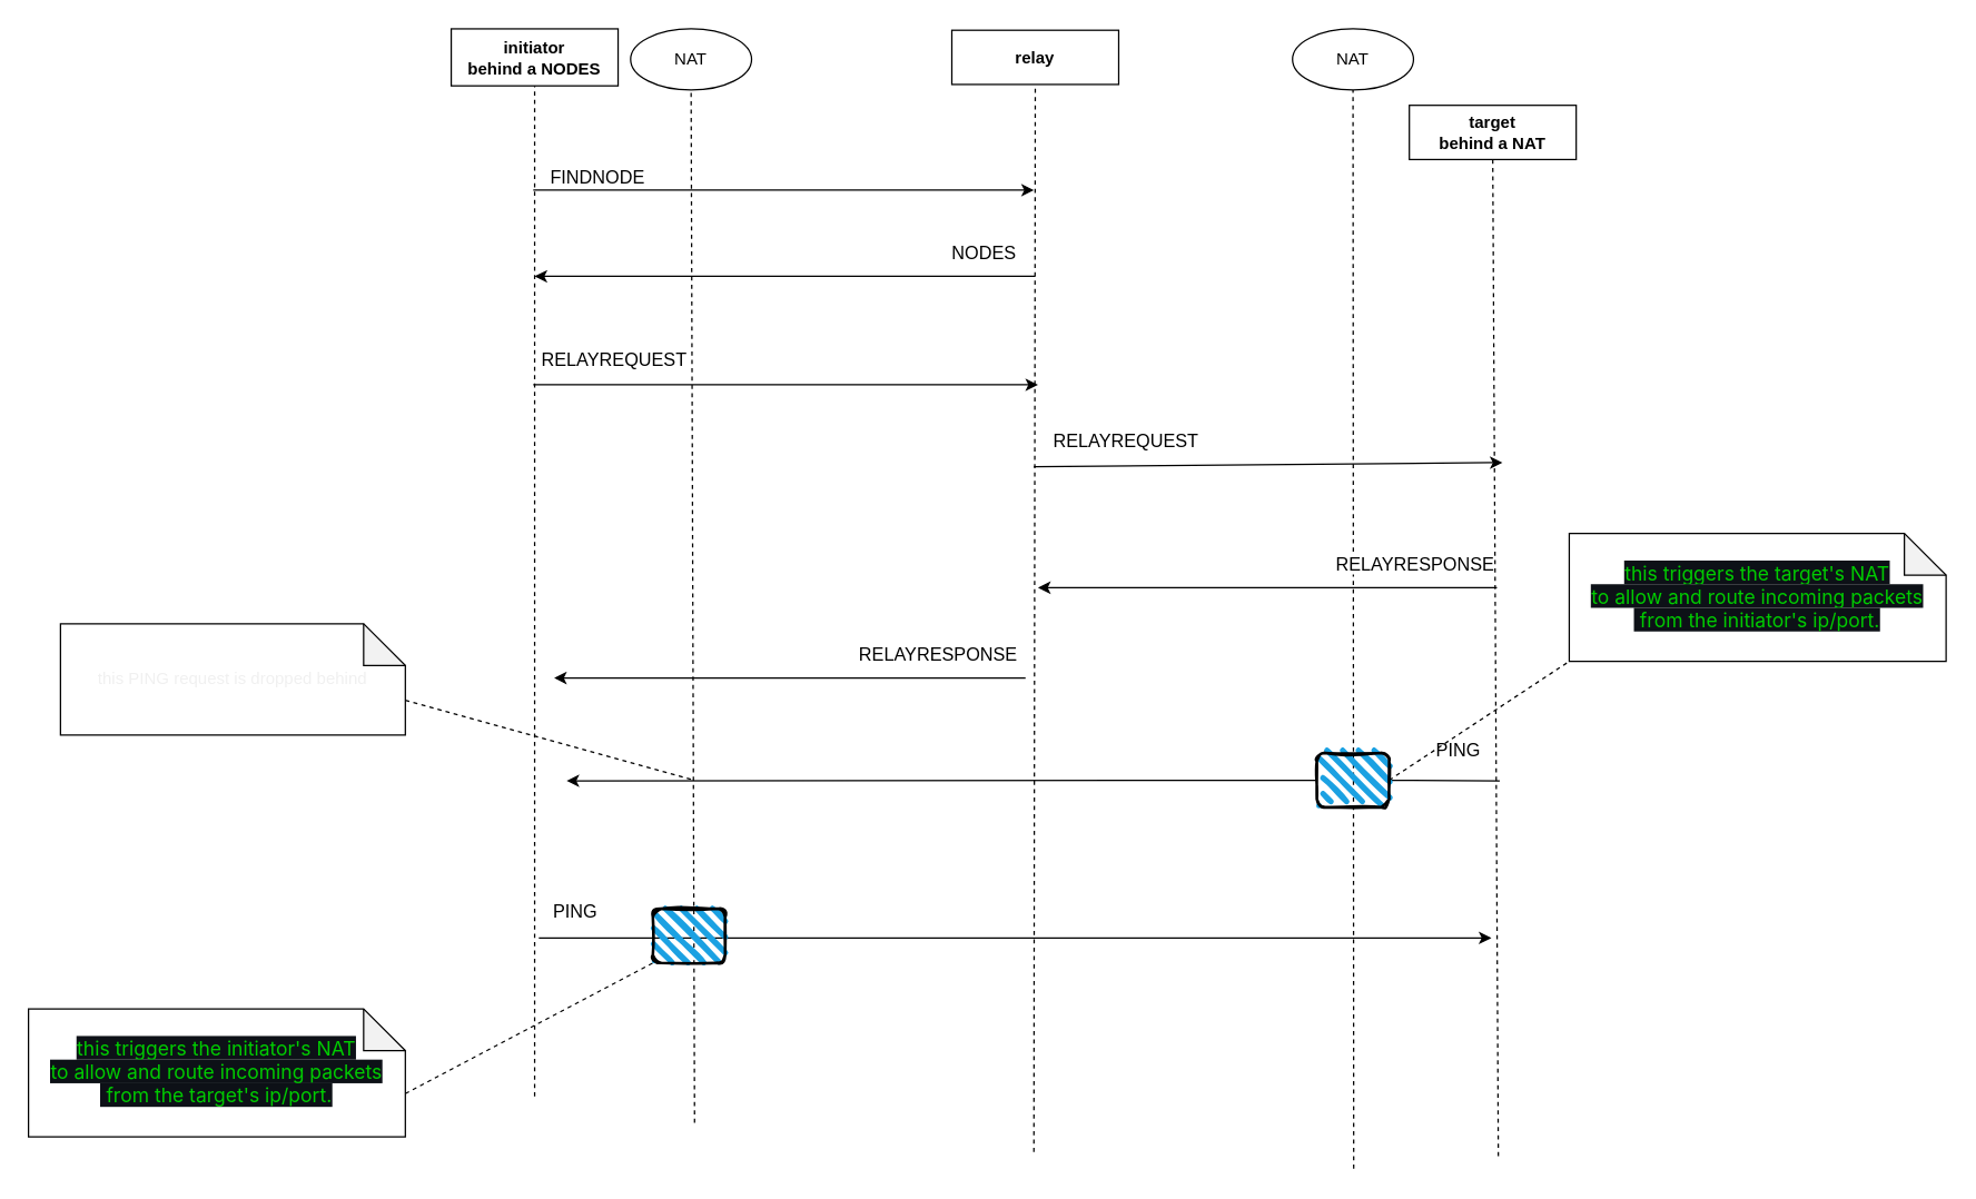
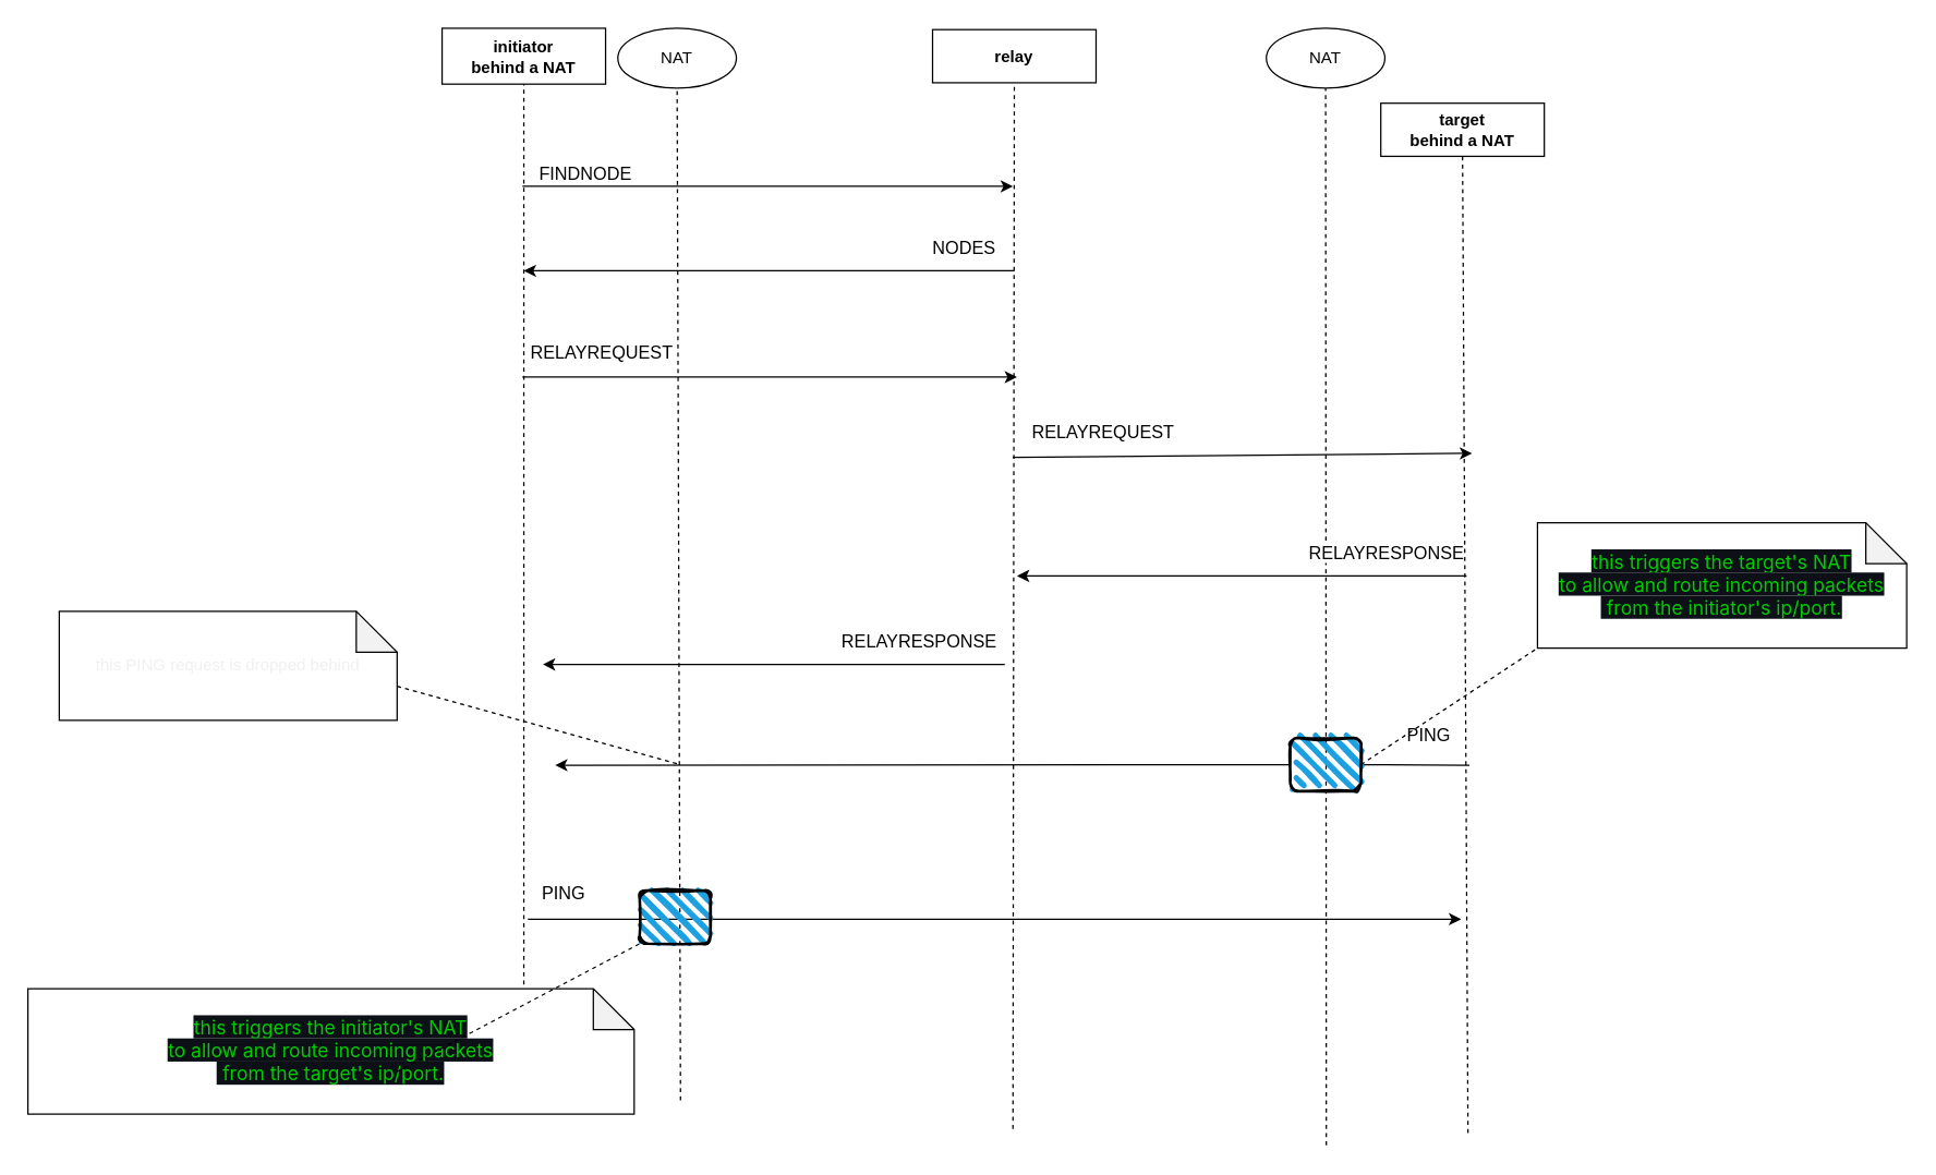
  <mxCell id="0" />
  <mxCell id="1" parent="0" />
- <mxCell id="2" value="initiator&lt;br&gt;behind a NODES" style="rounded=0;whiteSpace=wrap;html=1;fontStyle=1" vertex="1" parent="1"><mxGeometry y="20" width="120" height="41" as="geometry" x="324" /></mxCell>
+ <mxCell id="2" value="initiator&lt;br&gt;behind a NAT" style="rounded=0;whiteSpace=wrap;html=1;fontStyle=1" vertex="1" parent="1"><mxGeometry y="20" width="120" height="41" as="geometry" x="324" /></mxCell>
  <mxCell id="3" value="relay" style="rounded=0;whiteSpace=wrap;html=1;fontStyle=1" vertex="1" parent="1"><mxGeometry x="684" y="21" width="120" height="39" as="geometry" /></mxCell>
  <mxCell id="4" value="" style="endArrow=none;dashed=1;html=1;fontSize=12;entryX=0.5;entryY=1;entryDx=0;entryDy=0;" edge="1" parent="1" target="2"><mxGeometry width="50" height="50" relative="1" as="geometry"><mxPoint x="384" y="788" as="sourcePoint" /><mxPoint x="404" y="130" as="targetPoint" /></mxGeometry></mxCell>
  <mxCell id="5" value="" style="endArrow=none;dashed=1;html=1;fontSize=12;entryX=0.5;entryY=1;entryDx=0;entryDy=0;" edge="1" parent="1" target="3"><mxGeometry width="50" height="50" relative="1" as="geometry"><mxPoint x="743" y="828" as="sourcePoint" /><mxPoint x="394" y="71" as="targetPoint" /></mxGeometry></mxCell>
  <mxCell id="6" value="" style="endArrow=classic;html=1;" edge="1" parent="1"><mxGeometry width="50" height="50" relative="1" as="geometry"><mxPoint x="383" y="136" as="sourcePoint" /><mxPoint x="743" y="136" as="targetPoint" /></mxGeometry></mxCell>
  <mxCell id="7" value="FINDNODE" style="edgeLabel;html=1;align=center;verticalAlign=middle;resizable=0;points=[];fontSize=13;" vertex="1" connectable="0" parent="6"><mxGeometry x="0.211" y="2" relative="1" as="geometry"><mxPoint x="-173" y="-8" as="offset" /></mxGeometry></mxCell>
  <mxCell id="8" value="" style="endArrow=classic;html=1;" edge="1" parent="1"><mxGeometry width="50" height="50" relative="1" as="geometry"><mxPoint x="383" y="276" as="sourcePoint" /><mxPoint x="746" y="276" as="targetPoint" /></mxGeometry></mxCell>
  <mxCell id="9" value="RELAYREQUEST" style="edgeLabel;html=1;align=center;verticalAlign=middle;resizable=0;points=[];fontSize=13;" vertex="1" connectable="0" parent="8"><mxGeometry x="0.211" y="2" relative="1" as="geometry"><mxPoint x="-163" y="-17" as="offset" /></mxGeometry></mxCell>
  <mxCell id="10" value="" style="endArrow=classic;html=1;" edge="1" parent="1"><mxGeometry width="50" height="50" relative="1" as="geometry"><mxPoint x="744" y="198" as="sourcePoint" /><mxPoint x="384" y="198" as="targetPoint" /></mxGeometry></mxCell>
  <mxCell id="11" value="NODES" style="edgeLabel;html=1;align=center;verticalAlign=middle;resizable=0;points=[];fontSize=13;" vertex="1" connectable="0" parent="10"><mxGeometry x="-0.217" y="-2" relative="1" as="geometry"><mxPoint x="103" y="-16" as="offset" /></mxGeometry></mxCell>
  <mxCell id="12" value="target&lt;br&gt;behind a NAT" style="rounded=0;whiteSpace=wrap;html=1;fontStyle=1" vertex="1" parent="1"><mxGeometry x="1013" y="75" width="120" height="39" as="geometry" /></mxCell>
  <mxCell id="13" value="" style="endArrow=none;dashed=1;html=1;fontSize=12;entryX=0.5;entryY=1;entryDx=0;entryDy=0;" edge="1" parent="1" target="12"><mxGeometry width="50" height="50" relative="1" as="geometry"><mxPoint x="1077" y="831" as="sourcePoint" /><mxPoint x="1090" y="75" as="targetPoint" /></mxGeometry></mxCell>
  <mxCell id="14" value="NAT" style="ellipse;whiteSpace=wrap;html=1;" vertex="1" parent="1"><mxGeometry x="453" y="20" width="87" height="44" as="geometry" /></mxCell>
  <mxCell id="15" value="" style="endArrow=none;dashed=1;html=1;fontSize=12;entryX=0.5;entryY=1;entryDx=0;entryDy=0;" edge="1" parent="1" target="14"><mxGeometry width="50" height="50" relative="1" as="geometry"><mxPoint x="499" y="807" as="sourcePoint" /><mxPoint x="394" y="71" as="targetPoint" /></mxGeometry></mxCell>
  <mxCell id="16" value="NAT" style="ellipse;whiteSpace=wrap;html=1;" vertex="1" parent="1"><mxGeometry x="929" y="20" width="87" height="44" as="geometry" /></mxCell>
  <mxCell id="17" value="" style="endArrow=none;dashed=1;html=1;fontSize=12;entryX=0.5;entryY=1;entryDx=0;entryDy=0;" edge="1" parent="1" target="16"><mxGeometry width="50" height="50" relative="1" as="geometry"><mxPoint x="973" y="840" as="sourcePoint" /><mxPoint x="870" y="71" as="targetPoint" /></mxGeometry></mxCell>
  <mxCell id="18" value="" style="endArrow=classic;html=1;" edge="1" parent="1"><mxGeometry width="50" height="50" relative="1" as="geometry"><mxPoint x="743" y="335" as="sourcePoint" /><mxPoint x="1080" y="332" as="targetPoint" /></mxGeometry></mxCell>
  <mxCell id="19" value="RELAYREQUEST" style="edgeLabel;html=1;align=center;verticalAlign=middle;resizable=0;points=[];fontSize=13;" vertex="1" connectable="0" parent="18"><mxGeometry x="0.211" y="2" relative="1" as="geometry"><mxPoint x="-138" y="-16" as="offset" /></mxGeometry></mxCell>
  <mxCell id="20" value="" style="endArrow=classic;html=1;" edge="1" parent="1"><mxGeometry width="50" height="50" relative="1" as="geometry"><mxPoint x="1076" y="422" as="sourcePoint" /><mxPoint x="746" y="422" as="targetPoint" /></mxGeometry></mxCell>
  <mxCell id="21" value="RELAYRESPONSE" style="edgeLabel;html=1;align=center;verticalAlign=middle;resizable=0;points=[];fontSize=13;" vertex="1" connectable="0" parent="20"><mxGeometry x="-0.217" y="-2" relative="1" as="geometry"><mxPoint x="69" y="-16" as="offset" /></mxGeometry></mxCell>
  <mxCell id="22" value="" style="endArrow=classic;html=1;" edge="1" parent="1"><mxGeometry width="50" height="50" relative="1" as="geometry"><mxPoint x="737" y="487" as="sourcePoint" /><mxPoint x="398" y="487" as="targetPoint" /></mxGeometry></mxCell>
  <mxCell id="23" value="RELAYRESPONSE" style="edgeLabel;html=1;align=center;verticalAlign=middle;resizable=0;points=[];fontSize=13;" vertex="1" connectable="0" parent="22"><mxGeometry x="-0.217" y="-2" relative="1" as="geometry"><mxPoint x="69" y="-16" as="offset" /></mxGeometry></mxCell>
  <mxCell id="24" value="" style="endArrow=classic;html=1;startArrow=none;" edge="1" parent="1" source="31"><mxGeometry width="50" height="50" relative="1" as="geometry"><mxPoint x="1078" y="561" as="sourcePoint" /><mxPoint x="407" y="561" as="targetPoint" /></mxGeometry></mxCell>
  <mxCell id="25" value="&lt;span style=&quot;font-family: -apple-system, &amp;quot;system-ui&amp;quot;, &amp;quot;Segoe UI&amp;quot;, &amp;quot;Noto Sans&amp;quot;, Helvetica, Arial, sans-serif, &amp;quot;Apple Color Emoji&amp;quot;, &amp;quot;Segoe UI Emoji&amp;quot;; font-size: 14px; text-align: left; background-color: rgb(13, 17, 23);&quot;&gt;this triggers the target's NAT &lt;br&gt;to allow and route incoming packets&lt;br&gt;&amp;nbsp;from the initiator's ip/port.&lt;/span&gt;" style="shape=note;whiteSpace=wrap;html=1;backgroundOutline=1;darkOpacity=0.05;fontColor=#00CC00;" vertex="1" parent="1"><mxGeometry x="1128" y="383" width="271" height="92" as="geometry" /></mxCell>
  <mxCell id="26" value="" style="endArrow=classic;html=1;startArrow=none;" edge="1" parent="1"><mxGeometry width="50" height="50" relative="1" as="geometry"><mxPoint x="387" y="674" as="sourcePoint" /><mxPoint x="1072" y="674" as="targetPoint" /></mxGeometry></mxCell>
  <mxCell id="27" value="PING" style="edgeLabel;html=1;align=center;verticalAlign=middle;resizable=0;points=[];fontSize=13;" vertex="1" connectable="0" parent="26"><mxGeometry x="0.211" y="2" relative="1" as="geometry"><mxPoint x="-390" y="-18" as="offset" /></mxGeometry></mxCell>
  <mxCell id="28" value="&lt;font color=&quot;#f0f0f0&quot;&gt;this PING request is dropped behind&lt;/font&gt;" style="shape=note;whiteSpace=wrap;html=1;backgroundOutline=1;darkOpacity=0.05;fontColor=#00CC00;" vertex="1" parent="1"><mxGeometry x="43" y="448" width="248" height="80" as="geometry" /></mxCell>
  <mxCell id="29" value="" style="endArrow=none;html=1;" edge="1" parent="1" target="31"><mxGeometry width="50" height="50" relative="1" as="geometry"><mxPoint x="1078" y="561" as="sourcePoint" /><mxPoint x="502" y="561" as="targetPoint" /></mxGeometry></mxCell>
  <mxCell id="30" value="PING" style="edgeLabel;html=1;align=center;verticalAlign=middle;resizable=0;points=[];fontSize=13;" vertex="1" connectable="0" parent="29"><mxGeometry x="-0.217" y="-2" relative="1" as="geometry"><mxPoint y="-20" as="offset" /></mxGeometry></mxCell>
  <mxCell id="31" value="" style="rounded=1;whiteSpace=wrap;html=1;strokeWidth=2;fillWeight=4;hachureGap=8;hachureAngle=45;fillColor=#1ba1e2;sketch=1;fontColor=#00CC00;" vertex="1" parent="1"><mxGeometry x="946.5" y="541" width="52" height="39" as="geometry" /></mxCell>
  <mxCell id="32" value="" style="endArrow=none;dashed=1;html=1;fontSize=12;entryX=0;entryY=1;entryDx=0;entryDy=0;entryPerimeter=0;exitX=1;exitY=0.5;exitDx=0;exitDy=0;" edge="1" parent="1" source="31" target="25"><mxGeometry width="50" height="50" relative="1" as="geometry"><mxPoint x="1087" y="841" as="sourcePoint" /><mxPoint x="1088" y="69" as="targetPoint" /></mxGeometry></mxCell>
- <mxCell id="33" value="&lt;span style=&quot;font-family: -apple-system, &amp;quot;system-ui&amp;quot;, &amp;quot;Segoe UI&amp;quot;, &amp;quot;Noto Sans&amp;quot;, Helvetica, Arial, sans-serif, &amp;quot;Apple Color Emoji&amp;quot;, &amp;quot;Segoe UI Emoji&amp;quot;; font-size: 14px; text-align: left; background-color: rgb(13, 17, 23);&quot;&gt;this triggers the initiator's NAT &lt;br&gt;to allow and route incoming packets&lt;br&gt;&amp;nbsp;from the target's ip/port.&lt;/span&gt;" style="shape=note;whiteSpace=wrap;html=1;backgroundOutline=1;darkOpacity=0.05;fontColor=#00CC00;" vertex="1" parent="1"><mxGeometry x="20" y="725" width="271" height="92" as="geometry" /></mxCell>
+ <mxCell id="33" value="&lt;span style=&quot;font-family: -apple-system, &amp;quot;system-ui&amp;quot;, &amp;quot;Segoe UI&amp;quot;, &amp;quot;Noto Sans&amp;quot;, Helvetica, Arial, sans-serif, &amp;quot;Apple Color Emoji&amp;quot;, &amp;quot;Segoe UI Emoji&amp;quot;; font-size: 14px; text-align: left; background-color: rgb(13, 17, 23);&quot;&gt;this triggers the initiator's NAT &lt;br&gt;to allow and route incoming packets&lt;br&gt;&amp;nbsp;from the target's ip/port.&lt;/span&gt;" style="shape=note;whiteSpace=wrap;html=1;backgroundOutline=1;darkOpacity=0.05;fontColor=#00CC00;" vertex="1" parent="1"><mxGeometry x="20" y="725" width="445" height="92" as="geometry" /></mxCell>
  <mxCell id="34" value="" style="rounded=1;whiteSpace=wrap;html=1;strokeWidth=2;fillWeight=4;hachureGap=8;hachureAngle=45;fillColor=#1ba1e2;sketch=1;fontColor=#00CC00;" vertex="1" parent="1"><mxGeometry x="469" y="653" width="52" height="39" as="geometry" /></mxCell>
  <mxCell id="35" value="" style="endArrow=none;dashed=1;html=1;fontSize=12;entryX=0;entryY=1;entryDx=0;entryDy=0;exitX=0;exitY=0;exitDx=271;exitDy=61;exitPerimeter=0;" edge="1" parent="1" source="33" target="34"><mxGeometry width="50" height="50" relative="1" as="geometry"><mxPoint x="1008.5" y="570.5" as="sourcePoint" /><mxPoint x="1173" y="485" as="targetPoint" /></mxGeometry></mxCell>
  <mxCell id="36" value="" style="endArrow=none;dashed=1;html=1;fontSize=12;exitX=0;exitY=0;exitDx=248;exitDy=55;exitPerimeter=0;" edge="1" parent="1" source="28"><mxGeometry width="50" height="50" relative="1" as="geometry"><mxPoint x="301" y="796" as="sourcePoint" /><mxPoint x="497" y="560" as="targetPoint" /></mxGeometry></mxCell>
